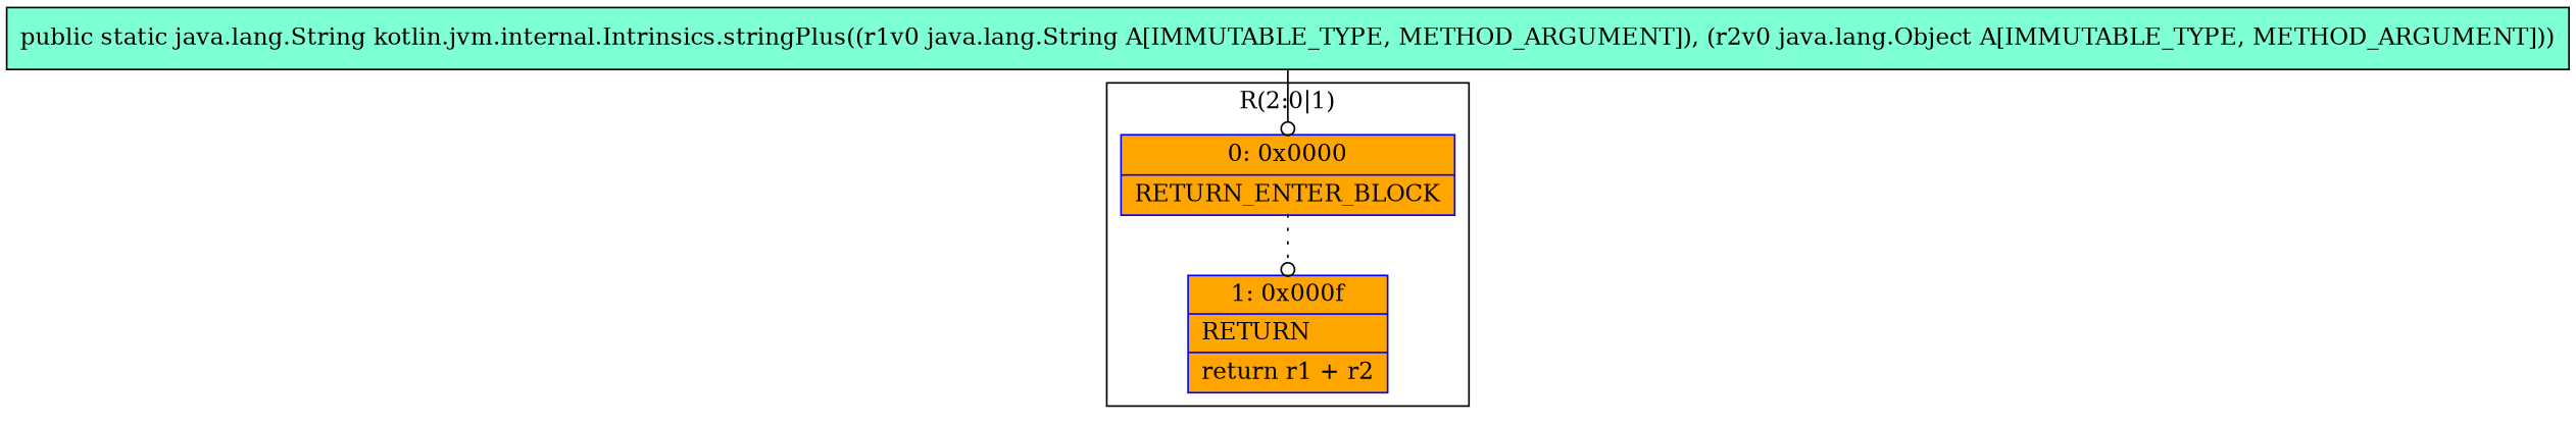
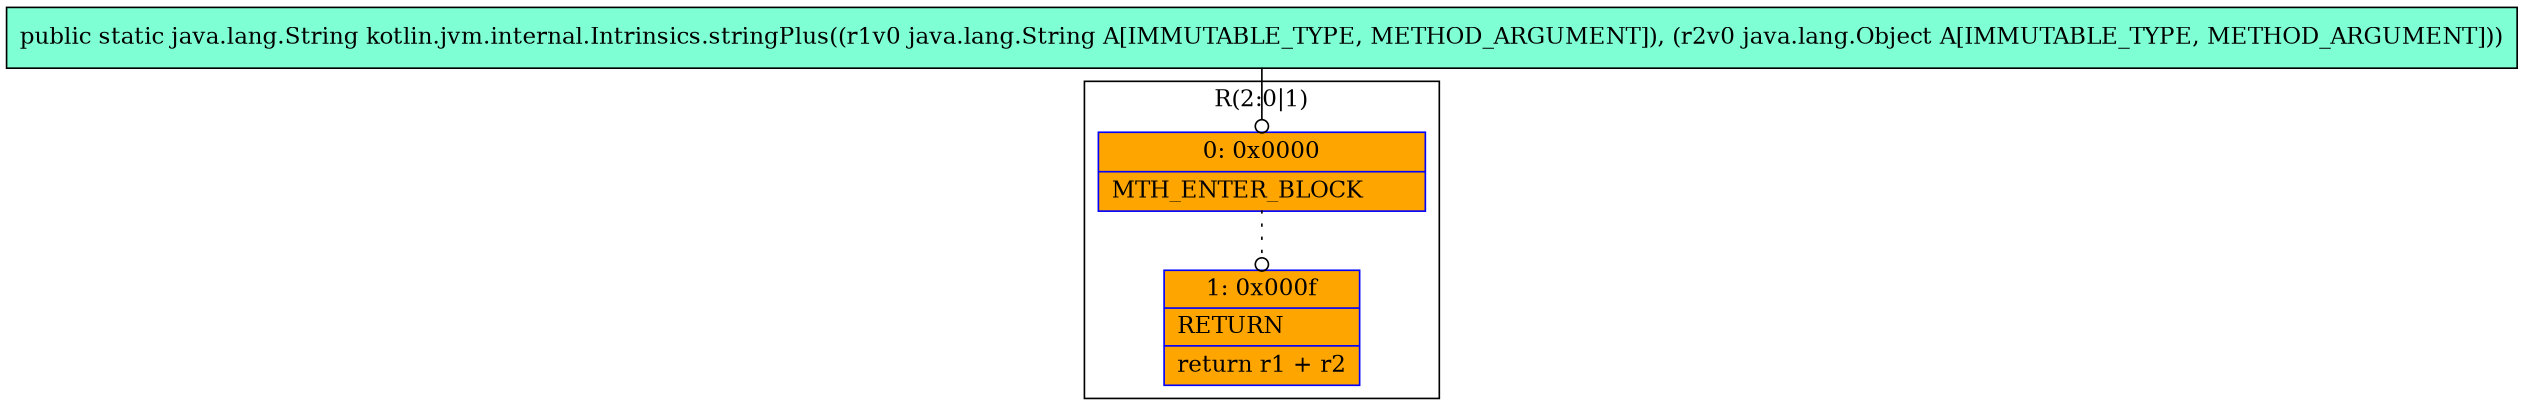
  digraph {
    node [color=blue shape=record style=filled fillcolor=orange]
    edge [arrowhead=odot]
-   n1 [label="{0\:\ 0x0000|RETURN_ENTER_BLOCK\l}"]
+   n1 [label="{0\:\ 0x0000|MTH_ENTER_BLOCK\l}"]
    n2 [label="{1\:\ 0x000f|RETURN\l|return r1 + r2\l}"]
    n3 [label="{public static java.lang.String kotlin.jvm.internal.Intrinsics.stringPlus((r1v0 java.lang.String A[IMMUTABLE_TYPE, METHOD_ARGUMENT]), (r2v0 java.lang.Object A[IMMUTABLE_TYPE, METHOD_ARGUMENT])) }" fillcolor=aquamarine color=""]
    subgraph cluster_1 {
      label="R(2:0|1)"
      n1
      n2
    }
    n1 -> n2 [style=dotted]
    n3 -> n1 [style=solid]
  }
